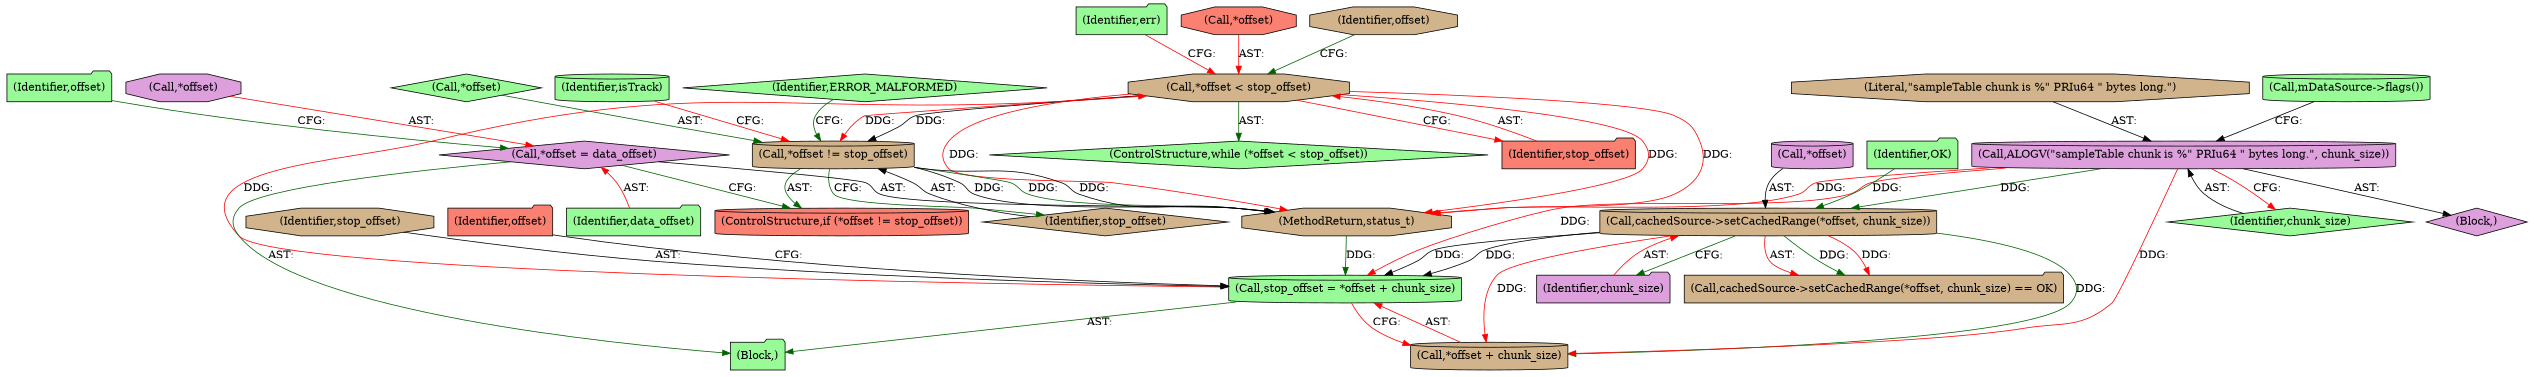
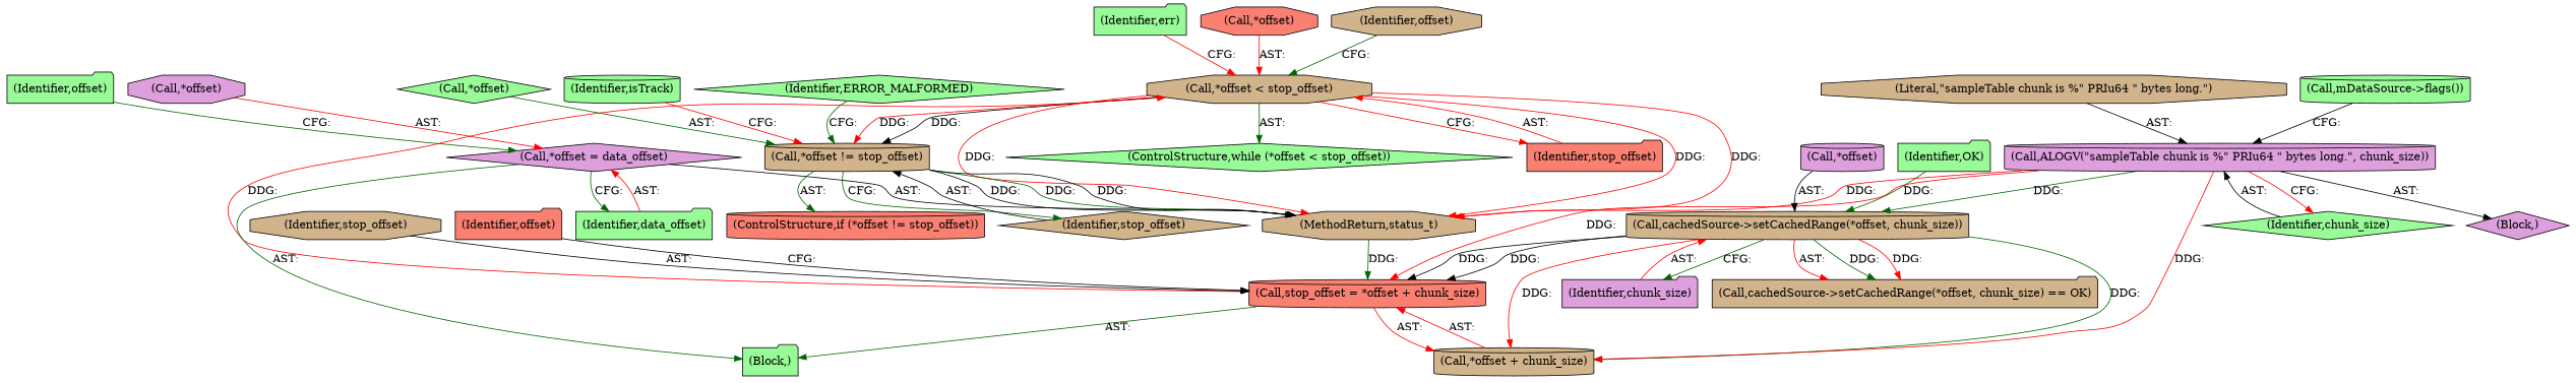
  digraph {
    node [fillcolor=palegreen shape=cylinder style=filled]
    edge [color=red]
    n1 [fillcolor=tan label="(Call,*offset < stop_offset)" shape=octagon]
    n2 [fillcolor=tan label="(Call,*offset != stop_offset)"]
    n3 [label="(ControlStructure,while (*offset < stop_offset))" shape=diamond]
    n4 [fillcolor=tan label="(MethodReturn,status_t)" shape=octagon]
    n5 [fillcolor=salmon label="(Identifier,stop_offset)" shape=folder]
    n6 [fillcolor=tan label="(Identifier,stop_offset)" shape=diamond]
    n7 [fillcolor=salmon label="(ControlStructure,if (*offset != stop_offset))"]
-   n8 [label="(Call,stop_offset = *offset + chunk_size)"]
+   n8 [fillcolor=salmon label="(Call,stop_offset = *offset + chunk_size)"]
    n9 [fillcolor=plum label="(Call,*offset = data_offset)" shape=diamond]
    n10 [label="(Identifier,data_offset)" shape=folder]
    n11 [label="(Block,)" shape=folder]
    n12 [fillcolor=tan label="(Call,*offset + chunk_size)"]
    n13 [fillcolor=tan label="(Call,cachedSource->setCachedRange(*offset, chunk_size))"]
    n14 [fillcolor=plum label="(Identifier,chunk_size)" shape=folder]
    n15 [fillcolor=tan label="(Call,cachedSource->setCachedRange(*offset, chunk_size) == OK)" shape=folder]
    n16 [fillcolor=plum label="(Call,ALOGV(\"sampleTable chunk is %\" PRIu64 \" bytes long.\", chunk_size))"]
    n17 [label="(Identifier,chunk_size)" shape=diamond]
    n18 [fillcolor=plum label="(Block,)" shape=diamond]
    n19 [fillcolor=tan label="(Literal,\"sampleTable chunk is %\" PRIu64 \" bytes long.\")" shape=octagon]
    n20 [fillcolor=tan label="(Identifier,stop_offset)" shape=octagon]
    n21 [label="(Identifier,isTrack)"]
    n22 [label="(Identifier,err)" shape=folder]
    n23 [label="(Call,mDataSource->flags())"]
    n24 [label="(Identifier,ERROR_MALFORMED)" shape=diamond]
    n25 [fillcolor=salmon label="(Identifier,offset)" shape=folder]
    n26 [label="(Identifier,OK)" shape=folder]
    n27 [fillcolor=salmon label="(Call,*offset)" shape=octagon]
    n28 [fillcolor=tan label="(Identifier,offset)" shape=octagon]
    n29 [label="(Identifier,offset)" shape=folder]
    n30 [fillcolor=plum label="(Call,*offset)"]
    n31 [label="(Call,*offset)" shape=diamond]
    n32 [fillcolor=plum label="(Call,*offset)" shape=octagon]
    n1 -> n2 [label="DDG: "]
    n1 -> n2 [color=black label="DDG: "]
    n1 -> n3 [color=darkgreen label="AST: "]
    n1 -> n4 [label="DDG: "]
    n1 -> n4 [label="DDG: "]
    n1 -> n4 [label="DDG: "]
    n1 -> n5 [label="CFG: "]
    n2 -> n4 [color=darkgreen label="DDG: "]
    n2 -> n4 [color=black label="DDG: "]
    n2 -> n4 [color=black label="DDG: "]
    n2 -> n6 [color=darkgreen label="CFG: "]
    n2 -> n7 [color=darkgreen label="AST: "]
    n4 -> n8 [color=darkgreen label="DDG: "]
    n5 -> n1 [label="AST: "]
    n6 -> n2 [color=black label="AST: "]
    n8 -> n1 [label="DDG: "]
    n8 -> n11 [color=darkgreen label="AST: "]
-   n8 -> n12 [label="CFG: "]
+   n8 -> n12 [label="AST: "]
    n9 -> n4 [color=black label="AST: "]
-   n9 -> n7 [color=darkgreen label="CFG: "]
+   n9 -> n10 [color=darkgreen label="CFG: "]
    n9 -> n11 [color=darkgreen label="AST: "]
    n10 -> n9 [label="AST: "]
    n12 -> n8 [label="AST: "]
    n13 -> n8 [color=black label="DDG: "]
    n13 -> n8 [color=black label="DDG: "]
    n13 -> n12 [label="DDG: "]
    n13 -> n12 [color=darkgreen label="DDG: "]
    n13 -> n14 [color=darkgreen label="CFG: "]
    n13 -> n15 [label="AST: "]
    n13 -> n15 [color=darkgreen label="DDG: "]
    n13 -> n15 [label="DDG: "]
    n14 -> n13 [label="AST: "]
    n16 -> n4 [label="DDG: "]
    n16 -> n8 [label="DDG: "]
    n16 -> n12 [label="DDG: "]
    n16 -> n13 [color=darkgreen label="DDG: "]
    n16 -> n17 [label="CFG: "]
    n16 -> n18 [color=black label="AST: "]
    n17 -> n16 [color=black label="AST: "]
    n19 -> n16 [color=black label="AST: "]
    n20 -> n8 [color=black label="AST: "]
    n21 -> n2 [label="CFG: "]
    n22 -> n1 [label="CFG: "]
    n23 -> n16 [color=black label="CFG: "]
    n24 -> n2 [color=darkgreen label="CFG: "]
    n25 -> n8 [color=black label="CFG: "]
    n26 -> n13 [color=darkgreen label="DDG: "]
    n27 -> n1 [label="AST: "]
    n28 -> n1 [color=darkgreen label="CFG: "]
    n29 -> n9 [color=darkgreen label="CFG: "]
    n30 -> n13 [color=black label="AST: "]
    n31 -> n2 [color=darkgreen label="AST: "]
    n32 -> n9 [label="AST: "]
  }
